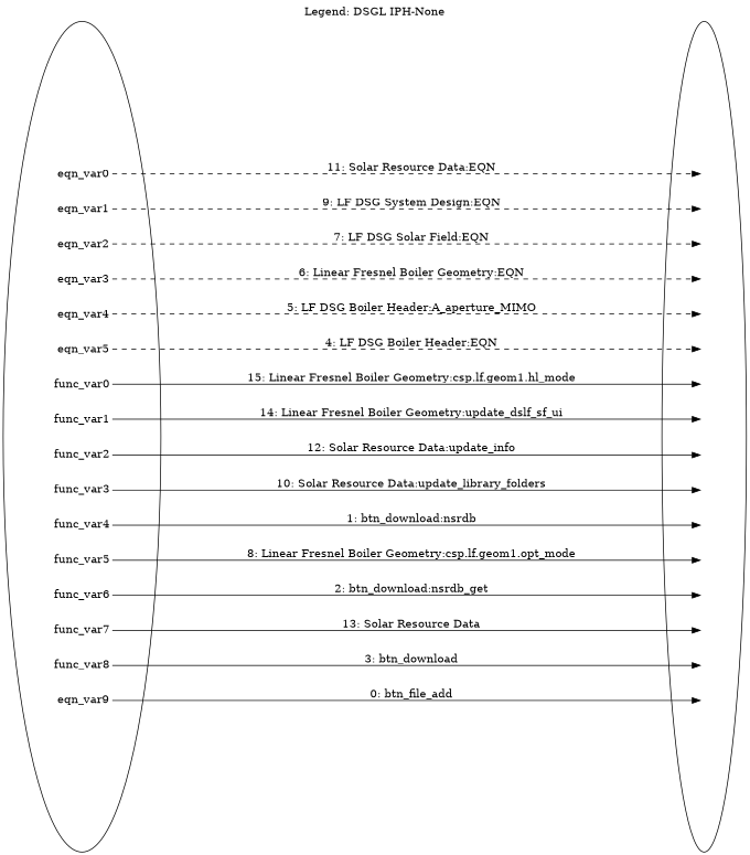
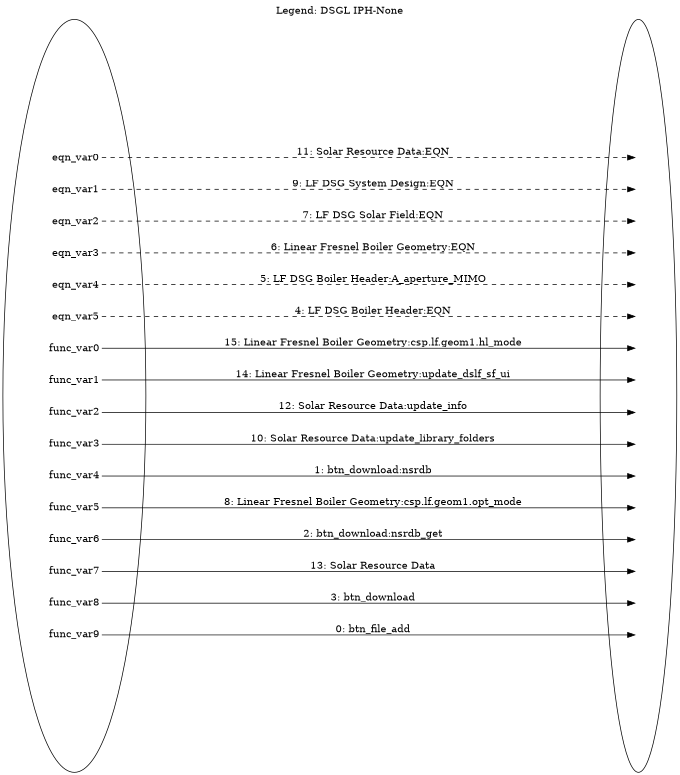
  digraph {
    label="Legend: DSGL IPH-None"
    labelloc=top
    rankdir=LR
    ranksep=3
-   n1 [label=<<table border="0" cellpadding="2" cellspacing="25" cellborder="0"> 	<tr><td align="right" port="e0">eqn_var0</td></tr> 	<tr><td align="right" port="e1">eqn_var1</td></tr> 	<tr><td align="right" port="e2">eqn_var2</td></tr> 	<tr><td align="right" port="e3">eqn_var3</td></tr> 	<tr><td align="right" port="e4">eqn_var4</td></tr> 	<tr><td align="right" port="e5">eqn_var5</td></tr> 	<tr><td align="right" port="o0">func_var0</td></tr> 	<tr><td align="right" port="o1">func_var1</td></tr> 	<tr><td align="right" port="o2">func_var2</td></tr> 	<tr><td align="right" port="o3">func_var3</td></tr> 	<tr><td align="right" port="o4">func_var4</td></tr> 	<tr><td align="right" port="o5">func_var5</td></tr> 	<tr><td align="right" port="o6">func_var6</td></tr> 	<tr><td align="right" port="o7">func_var7</td></tr> 	<tr><td align="right" port="o8">func_var8</td></tr> 	<tr><td align="right" port="o9">eqn_var9</td></tr> 	</table>>]
+   n1 [label=<<table border="0" cellpadding="2" cellspacing="25" cellborder="0"> 	<tr><td align="right" port="e0">eqn_var0</td></tr> 	<tr><td align="right" port="e1">eqn_var1</td></tr> 	<tr><td align="right" port="e2">eqn_var2</td></tr> 	<tr><td align="right" port="e3">eqn_var3</td></tr> 	<tr><td align="right" port="e4">eqn_var4</td></tr> 	<tr><td align="right" port="e5">eqn_var5</td></tr> 	<tr><td align="right" port="o0">func_var0</td></tr> 	<tr><td align="right" port="o1">func_var1</td></tr> 	<tr><td align="right" port="o2">func_var2</td></tr> 	<tr><td align="right" port="o3">func_var3</td></tr> 	<tr><td align="right" port="o4">func_var4</td></tr> 	<tr><td align="right" port="o5">func_var5</td></tr> 	<tr><td align="right" port="o6">func_var6</td></tr> 	<tr><td align="right" port="o7">func_var7</td></tr> 	<tr><td align="right" port="o8">func_var8</td></tr> 	<tr><td align="right" port="o9">func_var9</td></tr> 	</table>>]
    n2 [label=<<table border="0" cellpadding="2" cellspacing="25" cellborder="0"> 	<tr><td port="e0">&nbsp;</td></tr> 	<tr><td port="e1">&nbsp;</td></tr> 	<tr><td port="e2">&nbsp;</td></tr> 	<tr><td port="e3">&nbsp;</td></tr> 	<tr><td port="e4">&nbsp;</td></tr> 	<tr><td port="e5">&nbsp;</td></tr> 	<tr><td port="o0">&nbsp;</td></tr> 	<tr><td port="o1">&nbsp;</td></tr> 	<tr><td port="o2">&nbsp;</td></tr> 	<tr><td port="o3">&nbsp;</td></tr> 	<tr><td port="o4">&nbsp;</td></tr> 	<tr><td port="o5">&nbsp;</td></tr> 	<tr><td port="o6">&nbsp;</td></tr> 	<tr><td port="o7">&nbsp;</td></tr> 	<tr><td port="o8">&nbsp;</td></tr> 	<tr><td port="o9">&nbsp;</td></tr> 	</table>>]
    n1 -> n2 [headport="e0:w" label="11: Solar Resource Data:EQN" style=dashed tailport="e0:e"]
    n1 -> n2 [headport="e1:w" label="9: LF DSG System Design:EQN" style=dashed tailport="e1:e"]
    n1 -> n2 [headport="e2:w" label="7: LF DSG Solar Field:EQN" style=dashed tailport="e2:e"]
    n1 -> n2 [headport="e3:w" label="6: Linear Fresnel Boiler Geometry:EQN" style=dashed tailport="e3:e"]
    n1 -> n2 [headport="e4:w" label="5: LF DSG Boiler Header:A_aperture_MIMO" style=dashed tailport="e4:e"]
    n1 -> n2 [headport="e5:w" label="4: LF DSG Boiler Header:EQN" style=dashed tailport="e5:e"]
    n1 -> n2 [headport="o0:w" label="15: Linear Fresnel Boiler Geometry:csp.lf.geom1.hl_mode" tailport="o0:e"]
    n1 -> n2 [headport="o1:w" label="14: Linear Fresnel Boiler Geometry:update_dslf_sf_ui" tailport="o1:e"]
    n1 -> n2 [headport="o2:w" label="12: Solar Resource Data:update_info" tailport="o2:e"]
    n1 -> n2 [headport="o3:w" label="10: Solar Resource Data:update_library_folders" tailport="o3:e"]
    n1 -> n2 [headport="o4:w" label="1: btn_download:nsrdb" tailport="o4:e"]
    n1 -> n2 [headport="o5:w" label="8: Linear Fresnel Boiler Geometry:csp.lf.geom1.opt_mode" tailport="o5:e"]
    n1 -> n2 [headport="o6:w" label="2: btn_download:nsrdb_get" tailport="o6:e"]
    n1 -> n2 [headport="o7:w" label="13: Solar Resource Data" tailport="o7:e"]
    n1 -> n2 [headport="o8:w" label="3: btn_download" tailport="o8:e"]
    n1 -> n2 [headport="o9:w" label="0: btn_file_add" tailport="o9:e"]
  }
